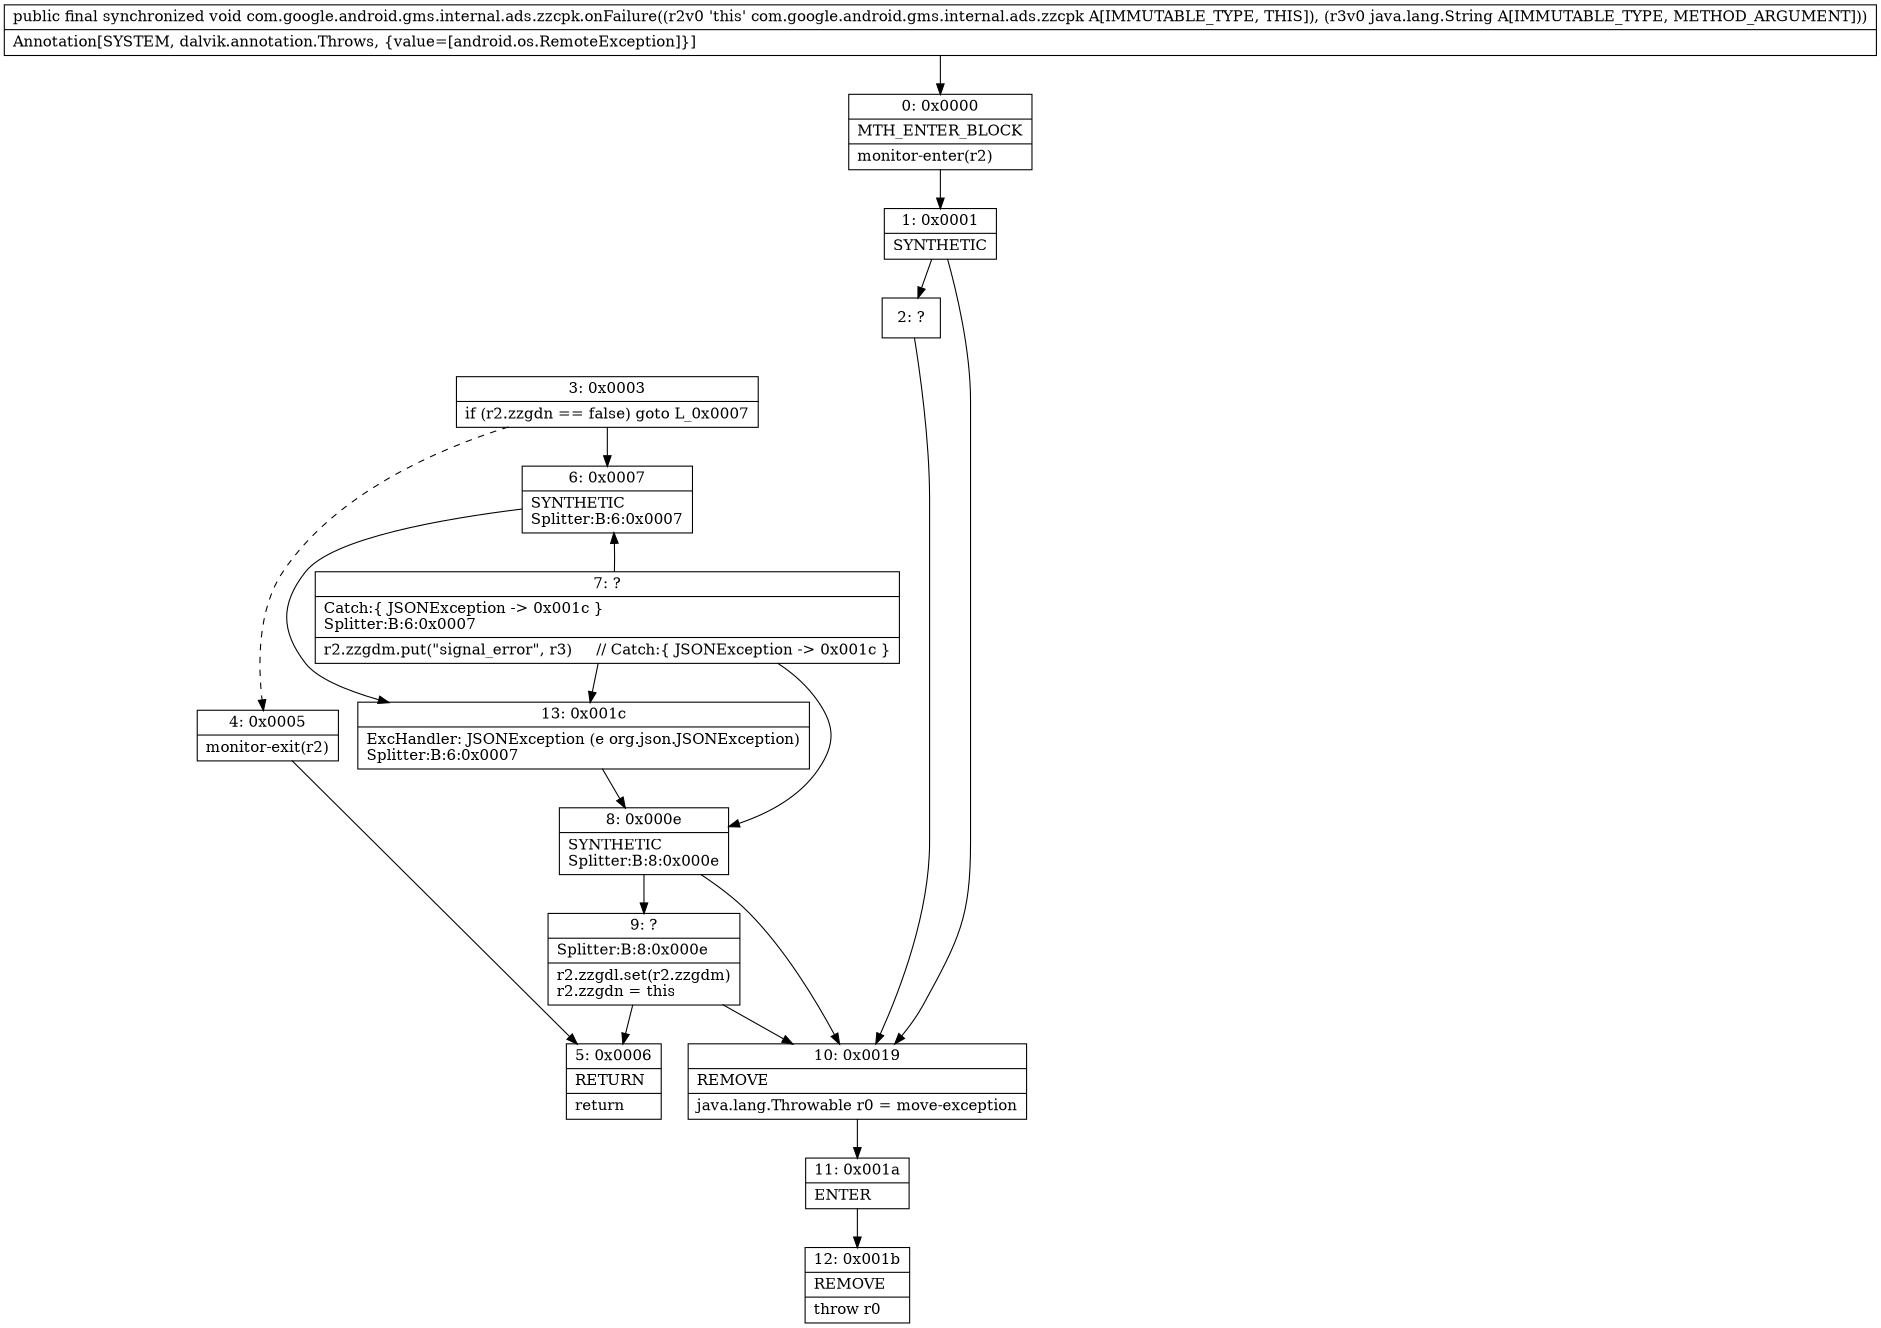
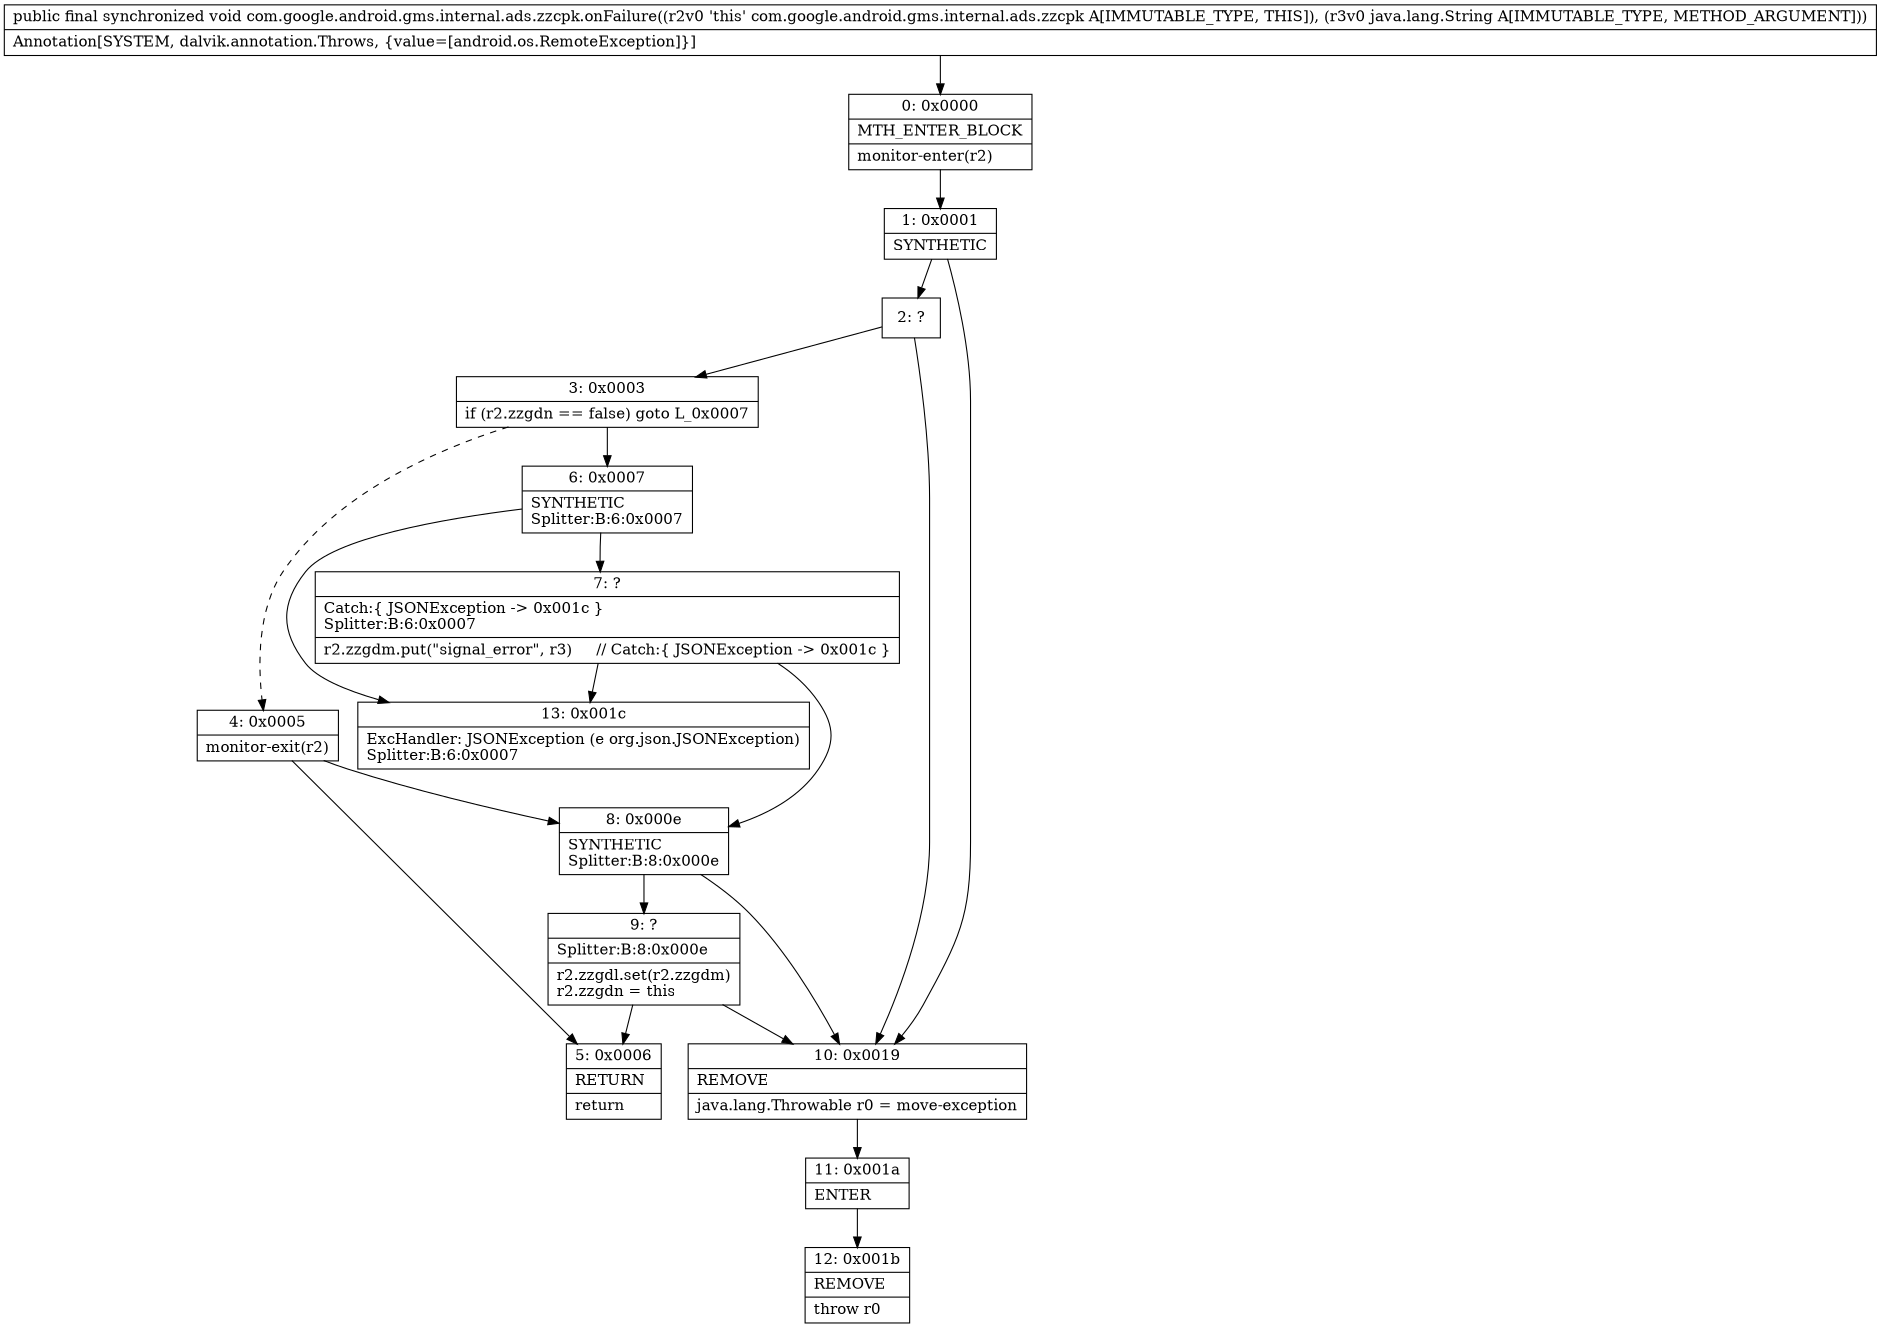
  digraph {
    node [shape=record]
    n1 [label="{0\:\ 0x0000|MTH_ENTER_BLOCK\l|monitor\-enter(r2)\l}"]
    n2 [label="{1\:\ 0x0001|SYNTHETIC\l}"]
    n3 [label="{2\:\ ?}"]
    n4 [label="{10\:\ 0x0019|REMOVE\l|java.lang.Throwable r0 = move\-exception\l}"]
    n5 [label="{3\:\ 0x0003|if (r2.zzgdn == false) goto L_0x0007\l}"]
    n6 [label="{11\:\ 0x001a|ENTER\l}"]
    n7 [label="{4\:\ 0x0005|monitor\-exit(r2)\l}"]
    n8 [label="{6\:\ 0x0007|SYNTHETIC\lSplitter:B:6:0x0007\l}"]
    n9 [label="{5\:\ 0x0006|RETURN\l|return\l}"]
    n10 [label="{7\:\ ?|Catch:\{ JSONException \-\> 0x001c \}\lSplitter:B:6:0x0007\l|r2.zzgdm.put(\"signal_error\", r3)     \/\/ Catch:\{ JSONException \-\> 0x001c \}\l}"]
    n11 [label="{13\:\ 0x001c|ExcHandler: JSONException (e org.json.JSONException)\lSplitter:B:6:0x0007\l}"]
    n12 [label="{8\:\ 0x000e|SYNTHETIC\lSplitter:B:8:0x000e\l}"]
    n13 [label="{9\:\ ?|Splitter:B:8:0x000e\l|r2.zzgdl.set(r2.zzgdm)\lr2.zzgdn = this\l}"]
    n14 [label="{12\:\ 0x001b|REMOVE\l|throw r0\l}"]
    n15 [label="{public final synchronized void com.google.android.gms.internal.ads.zzcpk.onFailure((r2v0 'this' com.google.android.gms.internal.ads.zzcpk A[IMMUTABLE_TYPE, THIS]), (r3v0 java.lang.String A[IMMUTABLE_TYPE, METHOD_ARGUMENT]))  | Annotation[SYSTEM, dalvik.annotation.Throws, \{value=[android.os.RemoteException]\}]\l}"]
    n1 -> n2
    n2 -> n3
    n2 -> n4
    n3 -> n4
+   n3 -> n5
    n4 -> n6
    n5 -> n7 [style=dashed]
    n5 -> n8
    n6 -> n14
    n7 -> n9
-   n10 -> n8
+   n8 -> n10
    n8 -> n11
    n10 -> n11
    n10 -> n12
-   n11 -> n12
+   n7 -> n12
    n12 -> n4
    n12 -> n13
    n13 -> n4
    n13 -> n9
    n15 -> n1
  }
